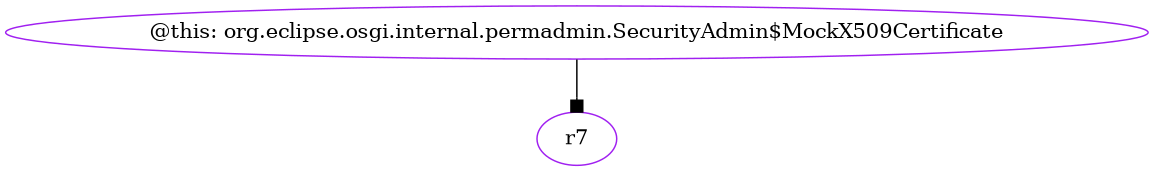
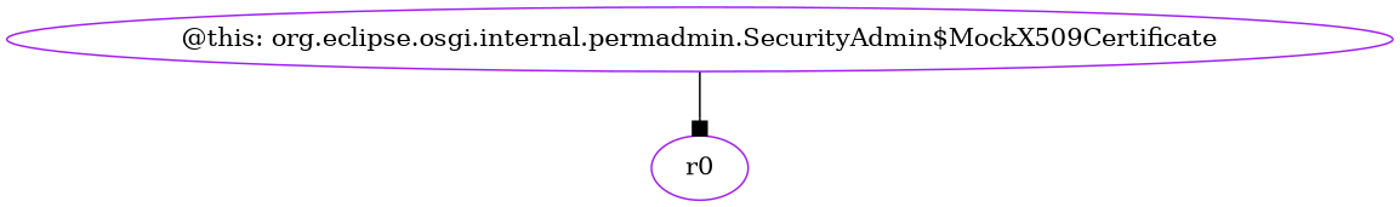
  digraph {
    node [color=purple]
    n1 [label="@this: org.eclipse.osgi.internal.permadmin.SecurityAdmin$MockX509Certificate"]
-   n2 [label=r7]
+   n2 [label=r0]
    n1 -> n2 [arrowhead=box]
  }
